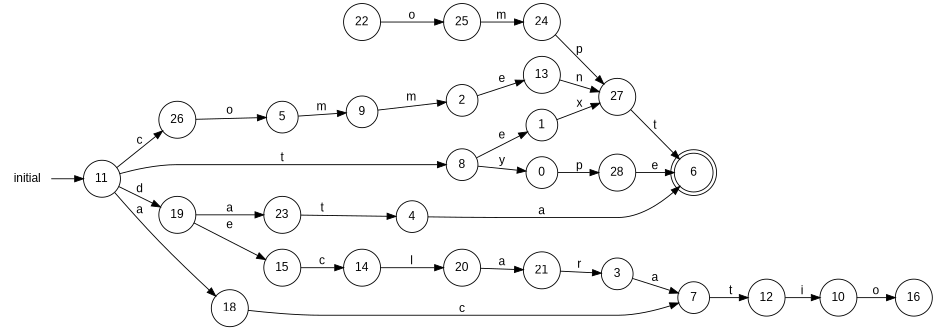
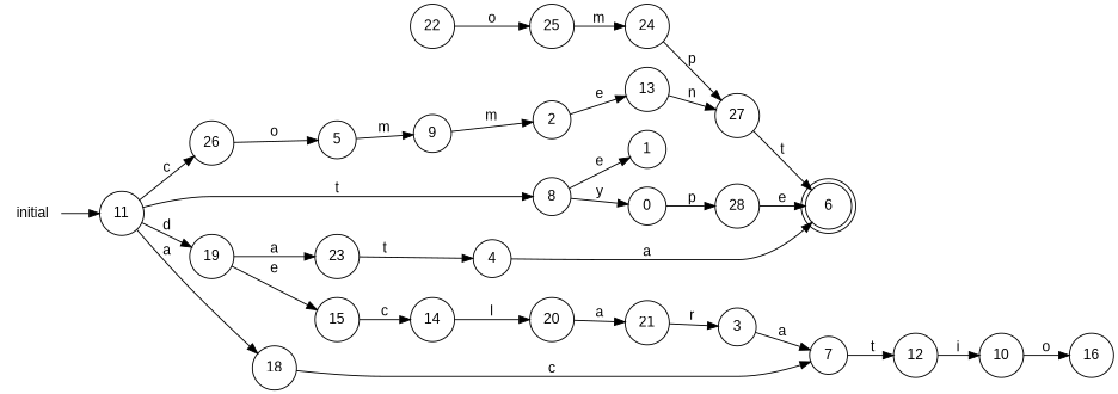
  digraph {
    fontname="Liberation Sans"
    rankdir=LR
    node [fontname="Liberation Sans" shape=circle]
    edge [fontname="Liberation Sans"]
    0
    28
    6 [shape=doublecircle]
    1
    27
    2
    13
    3
    7
    12
    10
    4
    5
    9
    16
    8
    11
    26
    19
    18
    15
    23
    initial [shape=plaintext]
    22
    25
    14
    20
    21
    24
    0 -> 28 [label=p]
    28 -> 6 [label=e]
-   1 -> 27 [label=x]
    27 -> 6 [label=t]
    2 -> 13 [label=e]
    13 -> 27 [label=n]
    3 -> 7 [label=a]
    7 -> 12 [label=t]
    12 -> 10 [label=i]
    10 -> 16 [label=o]
    4 -> 6 [label=a]
    5 -> 9 [label=m]
    9 -> 2 [label=m]
    8 -> 0 [label=y]
    8 -> 1 [label=e]
    11 -> 8 [label=t]
    11 -> 26 [label=c]
    11 -> 19 [label=d]
    11 -> 18 [label=a]
    26 -> 5 [label=o]
    19 -> 15 [label=e]
    19 -> 23 [label=a]
    18 -> 7 [label=c]
    15 -> 14 [label=c]
    23 -> 4 [label=t]
    initial -> 11
    22 -> 25 [label=o]
    25 -> 24 [label=m]
    14 -> 20 [label=l]
    20 -> 21 [label=a]
    21 -> 3 [label=r]
    24 -> 27 [label=p]
  }
